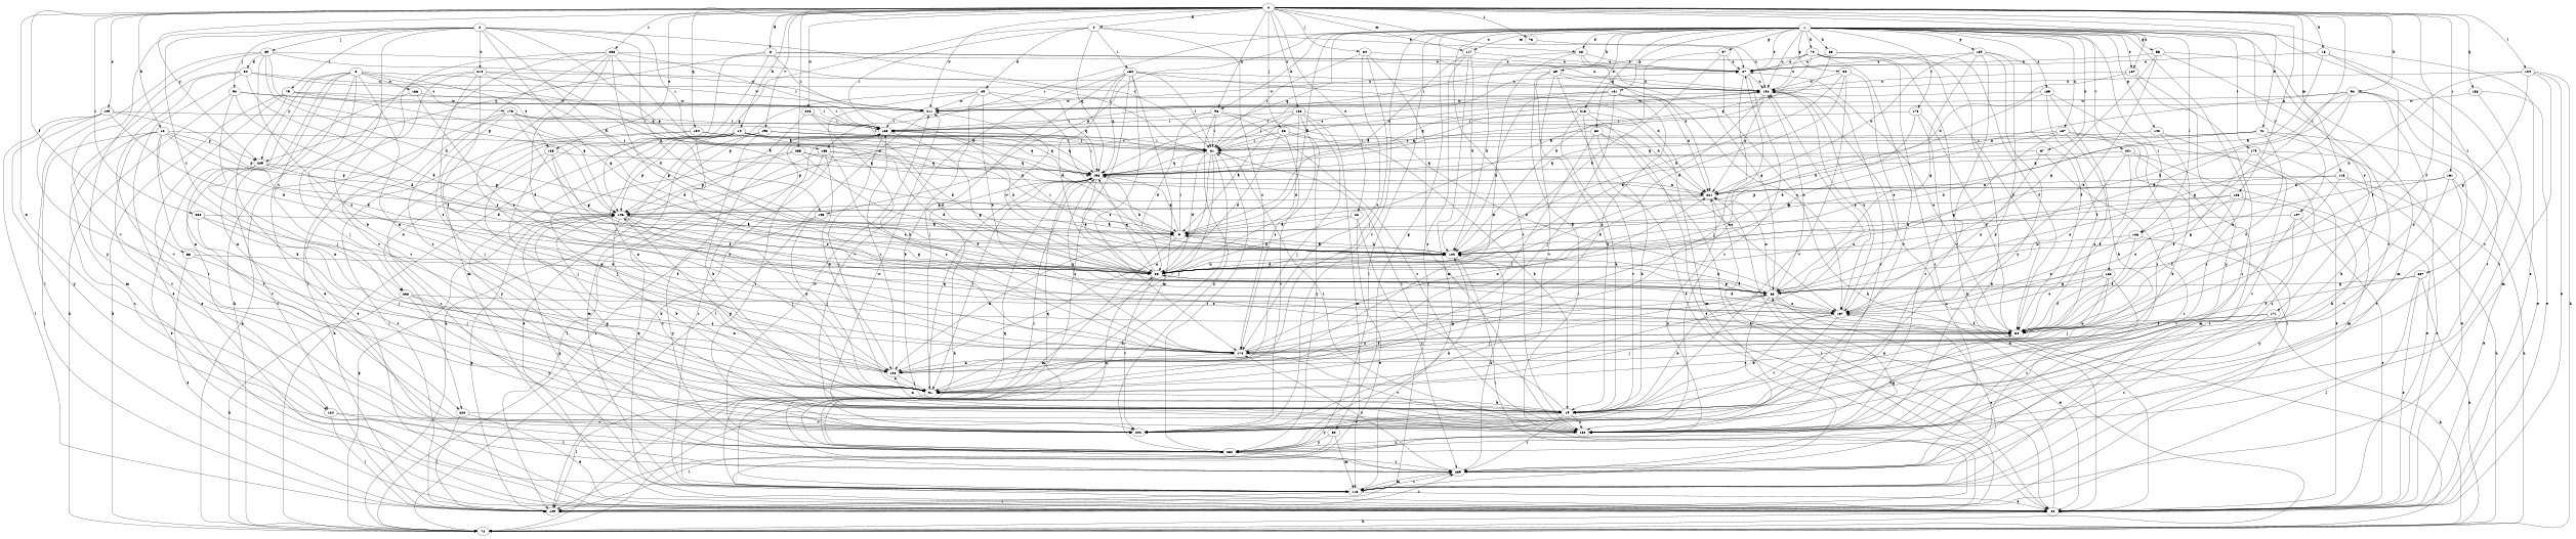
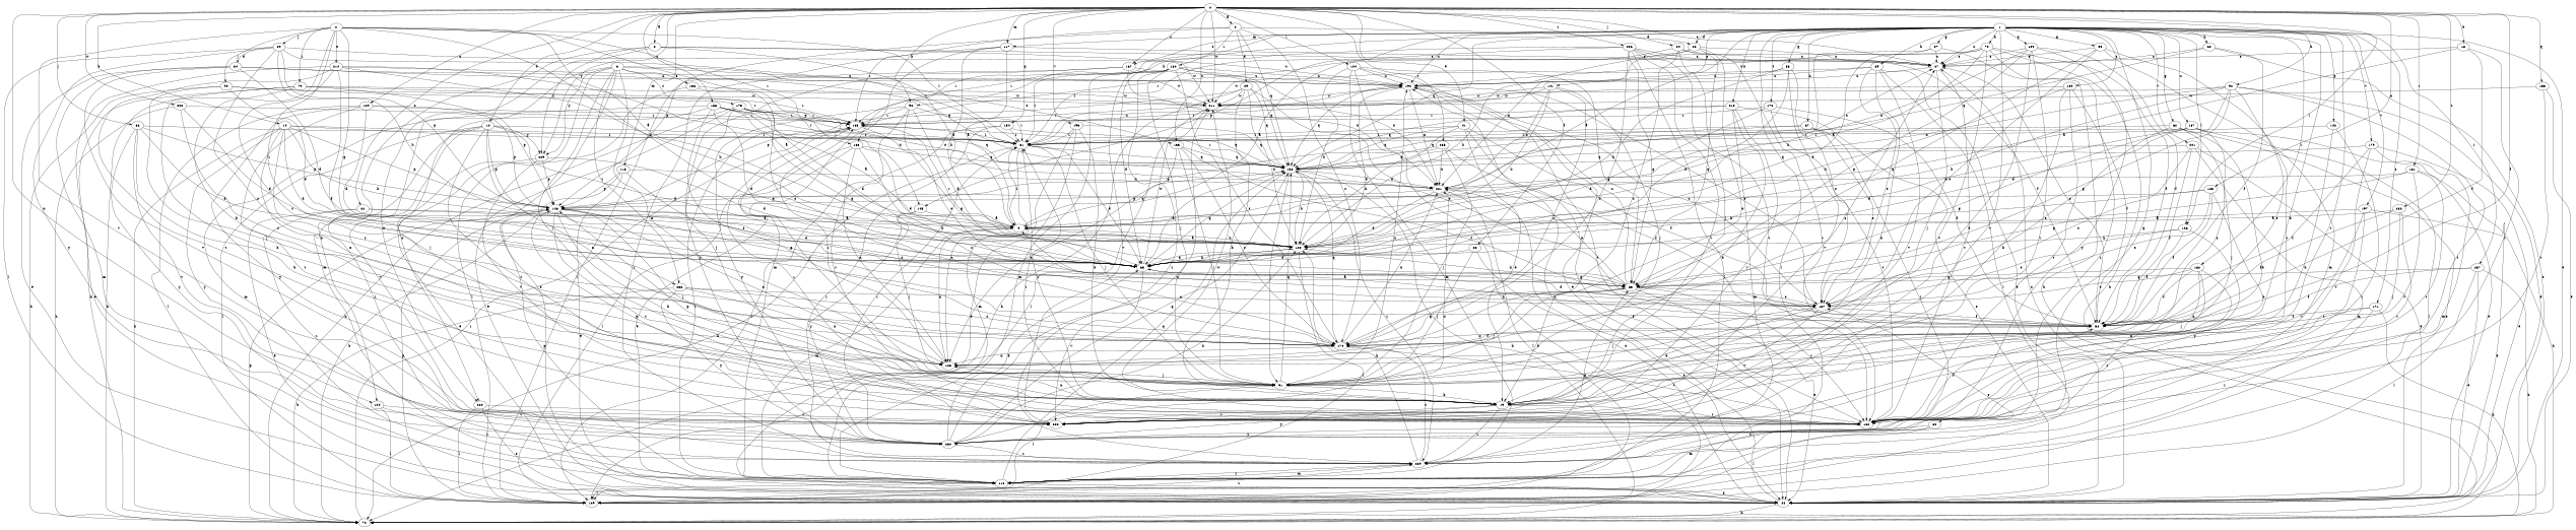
  strict digraph {
    0
    4
    8
    12
    14
    18
    22
    27
    41
    53
    54
-   73
    84
    86
    92
    96
    104
    106
    115
    117
    123
    124
    129
    135
    153
    154
    161
    167
    186
    193
    206
    211
    229
    232
    235
    236
    28
    156
    29
    146
    164
    165
    174
    9
    192
    220
    118
    109
    182
    202
    81
    128
    35
    239
    100
    72
    230
    44
    91
    19
    63
    221
    137
    1
    55
    57
    58
    60
    62
    67
    68
    69
    70
    139
    141
    142
    145
    162
    163
    169
    171
    176
    179
    187
    197
    201
    213
    237
    2
    79
    89
    90
    214
    238
    34
    3
    136
    173
    0 -> 4 [label=a]
    0 -> 8 [label=a]
    0 -> 12 [label=b]
    0 -> 14 [label=b]
    0 -> 18 [label=b]
    0 -> 22 [label=c]
    0 -> 27 [label=c]
    0 -> 41 [label=e]
    0 -> 53 [label=f]
    0 -> 54 [label=f]
-   0 -> 73 [label=i]
    0 -> 84 [label=j]
    0 -> 86 [label=j]
    0 -> 92 [label=k]
    0 -> 96 [label=k]
    0 -> 104 [label=l]
    0 -> 106 [label=l]
    0 -> 115 [label=m]
    0 -> 117 [label=m]
    0 -> 123 [label=n]
    0 -> 124 [label=n]
    0 -> 129 [label=o]
    0 -> 135 [label=o]
    0 -> 153 [label=q]
    0 -> 154 [label=q]
    0 -> 161 [label=r]
    0 -> 167 [label=s]
    0 -> 186 [label=u]
    0 -> 193 [label=v]
    0 -> 206 [label=w]
    0 -> 211 [label=w]
    0 -> 229 [label=y]
    0 -> 232 [label=z]
    0 -> 235 [label=z]
    0 -> 236 [label=z]
    4 -> 28 [label=d]
    4 -> 156 [label=q]
    4 -> 29 [label=d]
    4 -> 146 [label=p]
    4 -> 164 [label=r]
    4 -> 165 [label=r]
    4 -> 174 [label=s]
    8 -> 27 [label=c]
    8 -> 229 [label=y]
    8 -> 9 [label=a]
    8 -> 192 [label=u]
    8 -> 220 [label=x]
    8 -> 118 [label=m]
    12 -> 229 [label=y]
    12 -> 146 [label=p]
    12 -> 109 [label=l]
    12 -> 182 [label=t]
    12 -> 202 [label=v]
    12 -> 81 [label=i]
    12 -> 128 [label=n]
    12 -> 35 [label=d]
    12 -> 239 [label=z]
    14 -> 156 [label=q]
    14 -> 146 [label=p]
    14 -> 174 [label=s]
    14 -> 81 [label=i]
    14 -> 128 [label=n]
    14 -> 35 [label=d]
    14 -> 100 [label=k]
    14 -> 72 [label=h]
    14 -> 230 [label=y]
    18 -> 27 [label=c]
    18 -> 54 [label=f]
    18 -> 9 [label=a]
    18 -> 182 [label=t]
    22 -> 9 [label=a]
    22 -> 35 [label=d]
    22 -> 239 [label=z]
    22 -> 44 [label=e]
    27 -> 192 [label=u]
    27 -> 182 [label=t]
    27 -> 91 [label=j]
    41 -> 54 [label=f]
    41 -> 156 [label=q]
    41 -> 81 [label=i]
    41 -> 100 [label=k]
    41 -> 44 [label=e]
    41 -> 19 [label=b]
    53 -> 35 [label=d]
    53 -> 44 [label=e]
    53 -> 91 [label=j]
    54 -> 27 [label=c]
    54 -> 174 [label=s]
    54 -> 9 [label=a]
-   73 -> 192 [label=u]
    84 -> 27 [label=c]
    84 -> 174 [label=s]
    84 -> 182 [label=t]
    84 -> 81 [label=i]
    84 -> 91 [label=j]
    86 -> 146 [label=p]
    86 -> 202 [label=v]
    86 -> 81 [label=i]
    86 -> 35 [label=d]
    86 -> 230 [label=y]
    86 -> 19 [label=b]
    92 -> 211 [label=w]
    92 -> 174 [label=s]
    92 -> 182 [label=t]
    92 -> 35 [label=d]
    92 -> 100 [label=k]
    92 -> 44 [label=e]
    92 -> 63 [label=g]
    92 -> 221 [label=x]
    96 -> 165 [label=r]
    96 -> 182 [label=t]
    96 -> 81 [label=i]
    96 -> 35 [label=d]
    96 -> 230 [label=y]
    96 -> 137 [label=o]
    104 -> 192 [label=u]
    104 -> 118 [label=m]
    104 -> 100 [label=k]
    104 -> 72 [label=h]
    104 -> 44 [label=e]
    104 -> 63 [label=g]
    106 -> 54 [label=f]
    106 -> 100 [label=k]
    106 -> 230 [label=y]
    106 -> 137 [label=o]
    115 -> 146 [label=p]
    115 -> 174 [label=s]
    115 -> 72 [label=h]
    115 -> 44 [label=e]
    115 -> 221 [label=x]
    117 -> 27 [label=c]
    117 -> 9 [label=a]
    117 -> 118 [label=m]
    117 -> 109 [label=l]
    117 -> 100 [label=k]
    123 -> 54 [label=f]
    123 -> 146 [label=p]
    123 -> 100 [label=k]
    123 -> 19 [label=b]
    123 -> 137 [label=o]
    124 -> 109 [label=l]
    124 -> 202 [label=v]
    124 -> 239 [label=z]
    129 -> 146 [label=p]
    129 -> 165 [label=r]
    129 -> 109 [label=l]
    129 -> 182 [label=t]
    129 -> 35 [label=d]
    129 -> 230 [label=y]
    135 -> 54 [label=f]
    135 -> 156 [label=q]
    135 -> 174 [label=s]
    135 -> 128 [label=n]
    135 -> 91 [label=j]
    153 -> 211 [label=w]
    153 -> 182 [label=t]
    153 -> 44 [label=e]
    154 -> 156 [label=q]
    154 -> 109 [label=l]
    154 -> 81 [label=i]
    154 -> 239 [label=z]
    161 -> 182 [label=t]
    161 -> 202 [label=v]
    161 -> 72 [label=h]
    161 -> 63 [label=g]
    161 -> 221 [label=x]
    167 -> 192 [label=u]
    167 -> 239 [label=z]
    167 -> 230 [label=y]
    167 -> 221 [label=x]
    186 -> 165 [label=r]
    186 -> 174 [label=s]
    186 -> 9 [label=a]
    186 -> 118 [label=m]
    186 -> 81 [label=i]
    186 -> 35 [label=d]
    186 -> 91 [label=j]
    186 -> 221 [label=x]
    193 -> 156 [label=q]
    193 -> 118 [label=m]
    193 -> 81 [label=i]
    193 -> 44 [label=e]
    193 -> 19 [label=b]
    206 -> 165 [label=r]
    206 -> 174 [label=s]
    206 -> 35 [label=d]
    206 -> 72 [label=h]
    211 -> 165 [label=r]
    211 -> 109 [label=l]
    229 -> 146 [label=p]
    229 -> 202 [label=v]
    229 -> 35 [label=d]
    229 -> 44 [label=e]
    232 -> 54 [label=f]
    232 -> 9 [label=a]
    232 -> 182 [label=t]
    232 -> 91 [label=j]
    235 -> 54 [label=f]
    235 -> 156 [label=q]
    235 -> 146 [label=p]
    235 -> 91 [label=j]
    235 -> 221 [label=x]
    236 -> 27 [label=c]
    236 -> 54 [label=f]
    236 -> 165 [label=r]
    236 -> 174 [label=s]
    236 -> 9 [label=a]
    236 -> 109 [label=l]
    236 -> 182 [label=t]
    236 -> 202 [label=v]
    236 -> 63 [label=g]
    28 -> 27 [label=c]
    28 -> 128 [label=n]
    28 -> 100 [label=k]
    28 -> 63 [label=g]
    28 -> 221 [label=x]
    156 -> 27 [label=c]
    156 -> 165 [label=r]
    156 -> 35 [label=d]
    156 -> 239 [label=z]
    156 -> 100 [label=k]
    156 -> 72 [label=h]
    156 -> 91 [label=j]
    156 -> 221 [label=x]
    29 -> 211 [label=w]
    29 -> 156 [label=q]
    29 -> 146 [label=p]
    29 -> 100 [label=k]
    29 -> 72 [label=h]
    29 -> 19 [label=b]
    29 -> 137 [label=o]
    146 -> 9 [label=a]
    146 -> 182 [label=t]
    146 -> 128 [label=n]
    146 -> 100 [label=k]
    146 -> 91 [label=j]
    146 -> 19 [label=b]
    146 -> 63 [label=g]
    164 -> 156 [label=q]
    164 -> 174 [label=s]
    164 -> 192 [label=u]
    164 -> 118 [label=m]
    164 -> 202 [label=v]
    164 -> 81 [label=i]
    164 -> 35 [label=d]
    164 -> 239 [label=z]
    164 -> 91 [label=j]
    164 -> 221 [label=x]
    165 -> 81 [label=i]
    165 -> 91 [label=j]
    165 -> 63 [label=g]
    174 -> 54 [label=f]
    174 -> 156 [label=q]
    174 -> 182 [label=t]
    174 -> 128 [label=n]
    174 -> 63 [label=g]
    174 -> 221 [label=x]
    9 -> 156 [label=q]
    9 -> 118 [label=m]
    9 -> 81 [label=i]
    9 -> 128 [label=n]
    9 -> 100 [label=k]
    192 -> 211 [label=w]
    192 -> 156 [label=q]
    192 -> 182 [label=t]
    192 -> 35 [label=d]
    192 -> 221 [label=x]
    192 -> 137 [label=o]
    220 -> 109 [label=l]
    220 -> 202 [label=v]
    220 -> 44 [label=e]
    118 -> 156 [label=q]
    118 -> 146 [label=p]
    118 -> 165 [label=r]
    118 -> 109 [label=l]
    118 -> 239 [label=z]
    118 -> 44 [label=e]
    118 -> 137 [label=o]
    109 -> 146 [label=p]
    109 -> 239 [label=z]
    182 -> 54 [label=f]
    182 -> 211 [label=w]
    182 -> 81 [label=i]
    182 -> 230 [label=y]
    202 -> 146 [label=p]
    202 -> 165 [label=r]
    81 -> 156 [label=q]
    81 -> 192 [label=u]
    81 -> 128 [label=n]
    81 -> 35 [label=d]
    81 -> 72 [label=h]
    81 -> 91 [label=j]
    128 -> 27 [label=c]
    128 -> 165 [label=r]
    128 -> 91 [label=j]
    35 -> 211 [label=w]
    35 -> 156 [label=q]
    35 -> 202 [label=v]
    35 -> 100 [label=k]
    35 -> 63 [label=g]
    239 -> 174 [label=s]
    239 -> 118 [label=m]
    239 -> 100 [label=k]
    239 -> 63 [label=g]
    100 -> 165 [label=r]
    100 -> 9 [label=a]
    100 -> 109 [label=l]
    100 -> 35 [label=d]
    72 -> 146 [label=p]
    72 -> 165 [label=r]
    230 -> 211 [label=w]
    230 -> 156 [label=q]
    230 -> 81 [label=i]
    230 -> 35 [label=d]
    230 -> 239 [label=z]
    230 -> 100 [label=k]
    230 -> 221 [label=x]
+   44 -> 27 [label=c]
    44 -> 192 [label=u]
    44 -> 72 [label=h]
    44 -> 221 [label=x]
    91 -> 156 [label=q]
    91 -> 192 [label=u]
    91 -> 109 [label=l]
    91 -> 19 [label=b]
    19 -> 146 [label=p]
    19 -> 182 [label=t]
    19 -> 202 [label=v]
    19 -> 81 [label=i]
    19 -> 128 [label=n]
    19 -> 239 [label=z]
    19 -> 230 [label=y]
    63 -> 192 [label=u]
    63 -> 182 [label=t]
    63 -> 100 [label=k]
    63 -> 44 [label=e]
    63 -> 91 [label=j]
    63 -> 19 [label=b]
    63 -> 221 [label=x]
    63 -> 137 [label=o]
    221 -> 146 [label=p]
    221 -> 109 [label=l]
    221 -> 35 [label=d]
    137 -> 54 [label=f]
    137 -> 192 [label=u]
    137 -> 202 [label=v]
    137 -> 35 [label=d]
    137 -> 91 [label=j]
    137 -> 19 [label=b]
    1 -> 27 [label=c]
    1 -> 96 [label=k]
    1 -> 106 [label=l]
    1 -> 117 [label=m]
    1 -> 167 [label=s]
    1 -> 28 [label=d]
    1 -> 156 [label=q]
    1 -> 9 [label=a]
    1 -> 192 [label=u]
    1 -> 109 [label=l]
    1 -> 182 [label=t]
    1 -> 202 [label=v]
    1 -> 44 [label=e]
    1 -> 19 [label=b]
    1 -> 55 [label=g]
    1 -> 57 [label=g]
    1 -> 58 [label=g]
    1 -> 60 [label=g]
    1 -> 62 [label=g]
    1 -> 67 [label=h]
    1 -> 68 [label=h]
    1 -> 69 [label=h]
    1 -> 70 [label=h]
    1 -> 139 [label=p]
    1 -> 141 [label=p]
    1 -> 142 [label=p]
    1 -> 145 [label=p]
    1 -> 162 [label=r]
    1 -> 163 [label=r]
    1 -> 169 [label=s]
    1 -> 171 [label=s]
    1 -> 176 [label=t]
    1 -> 179 [label=t]
    1 -> 187 [label=u]
    1 -> 197 [label=v]
    1 -> 201 [label=v]
    1 -> 213 [label=x]
    1 -> 237 [label=z]
    55 -> 27 [label=c]
    55 -> 118 [label=m]
    55 -> 182 [label=t]
    55 -> 63 [label=g]
    55 -> 137 [label=o]
    57 -> 27 [label=c]
    57 -> 35 [label=d]
    57 -> 100 [label=k]
    57 -> 72 [label=h]
    58 -> 192 [label=u]
    58 -> 202 [label=v]
    58 -> 35 [label=d]
    58 -> 100 [label=k]
    58 -> 137 [label=o]
    60 -> 118 [label=m]
    60 -> 109 [label=l]
    60 -> 230 [label=y]
    62 -> 81 [label=i]
    62 -> 44 [label=e]
    62 -> 91 [label=j]
    62 -> 19 [label=b]
    62 -> 137 [label=o]
    67 -> 156 [label=q]
+   67 -> 81 [label=i]
    67 -> 239 [label=z]
    67 -> 137 [label=o]
    68 -> 27 [label=c]
    68 -> 54 [label=f]
    68 -> 156 [label=q]
    68 -> 44 [label=e]
    69 -> 211 [label=w]
    69 -> 192 [label=u]
    69 -> 109 [label=l]
    69 -> 202 [label=v]
    69 -> 44 [label=e]
    69 -> 19 [label=b]
    69 -> 137 [label=o]
    70 -> 27 [label=c]
    70 -> 54 [label=f]
    70 -> 165 [label=r]
    70 -> 9 [label=a]
    70 -> 192 [label=u]
    70 -> 202 [label=v]
    70 -> 239 [label=z]
    70 -> 72 [label=h]
    139 -> 27 [label=c]
    139 -> 54 [label=f]
    139 -> 202 [label=v]
    139 -> 230 [label=y]
    139 -> 19 [label=b]
    139 -> 63 [label=g]
    139 -> 221 [label=x]
    141 -> 211 [label=w]
    141 -> 174 [label=s]
    141 -> 81 [label=i]
    141 -> 100 [label=k]
    141 -> 91 [label=j]
    141 -> 221 [label=x]
    142 -> 81 [label=i]
    142 -> 239 [label=z]
    142 -> 19 [label=b]
    145 -> 9 [label=a]
    145 -> 230 [label=y]
    145 -> 91 [label=j]
    162 -> 54 [label=f]
    162 -> 128 [label=n]
    162 -> 239 [label=z]
    162 -> 91 [label=j]
    162 -> 63 [label=g]
    162 -> 137 [label=o]
    163 -> 156 [label=q]
    163 -> 174 [label=s]
    163 -> 109 [label=l]
    163 -> 128 [label=n]
    163 -> 35 [label=d]
    163 -> 44 [label=e]
    169 -> 54 [label=f]
    169 -> 211 [label=w]
    169 -> 182 [label=t]
    169 -> 100 [label=k]
    169 -> 19 [label=b]
    171 -> 54 [label=f]
    171 -> 128 [label=n]
    171 -> 239 [label=z]
    171 -> 72 [label=h]
    176 -> 54 [label=f]
    176 -> 165 [label=r]
    176 -> 182 [label=t]
    176 -> 35 [label=d]
    179 -> 54 [label=f]
    179 -> 156 [label=q]
    179 -> 118 [label=m]
    179 -> 182 [label=t]
    179 -> 44 [label=e]
    187 -> 174 [label=s]
    187 -> 109 [label=l]
    187 -> 81 [label=i]
    187 -> 35 [label=d]
    187 -> 44 [label=e]
    187 -> 63 [label=g]
    197 -> 9 [label=a]
    197 -> 182 [label=t]
    197 -> 202 [label=v]
    197 -> 44 [label=e]
    201 -> 54 [label=f]
    201 -> 156 [label=q]
    201 -> 118 [label=m]
    201 -> 44 [label=e]
    201 -> 137 [label=o]
    213 -> 156 [label=q]
    213 -> 165 [label=r]
    213 -> 118 [label=m]
    213 -> 202 [label=v]
    213 -> 44 [label=e]
    213 -> 19 [label=b]
    237 -> 54 [label=f]
    237 -> 109 [label=l]
    237 -> 72 [label=h]
    237 -> 44 [label=e]
    237 -> 63 [label=g]
    2 -> 9 [label=a]
    2 -> 202 [label=v]
    2 -> 81 [label=i]
    2 -> 100 [label=k]
    2 -> 19 [label=b]
    2 -> 63 [label=g]
    2 -> 145 [label=p]
    2 -> 163 [label=r]
    2 -> 79 [label=i]
    2 -> 89 [label=j]
    2 -> 90 [label=j]
    2 -> 214 [label=x]
    2 -> 238 [label=z]
    79 -> 211 [label=w]
    79 -> 146 [label=p]
    79 -> 165 [label=r]
    79 -> 72 [label=h]
    79 -> 44 [label=e]
    79 -> 19 [label=b]
    89 -> 211 [label=w]
    89 -> 146 [label=p]
    89 -> 174 [label=s]
    89 -> 109 [label=l]
    89 -> 81 [label=i]
    89 -> 100 [label=k]
    89 -> 230 [label=y]
    89 -> 34 [label=d]
    90 -> 211 [label=w]
    90 -> 165 [label=r]
    90 -> 35 [label=d]
    90 -> 72 [label=h]
    90 -> 91 [label=j]
    214 -> 54 [label=f]
    214 -> 174 [label=s]
    214 -> 9 [label=a]
    214 -> 192 [label=u]
    214 -> 182 [label=t]
    214 -> 100 [label=k]
    214 -> 72 [label=h]
    238 -> 174 [label=s]
    238 -> 128 [label=n]
    238 -> 72 [label=h]
    238 -> 230 [label=y]
    238 -> 137 [label=o]
    34 -> 156 [label=q]
    34 -> 192 [label=u]
    34 -> 118 [label=m]
    34 -> 202 [label=v]
    34 -> 35 [label=d]
    34 -> 44 [label=e]
    3 -> 124 [label=n]
    3 -> 135 [label=o]
    3 -> 211 [label=w]
    3 -> 229 [label=y]
    3 -> 220 [label=x]
    3 -> 128 [label=n]
    3 -> 44 [label=e]
    3 -> 91 [label=j]
    3 -> 238 [label=z]
    3 -> 136 [label=o]
    3 -> 173 [label=s]
    136 -> 211 [label=w]
    136 -> 109 [label=l]
    136 -> 137 [label=o]
    173 -> 165 [label=r]
    173 -> 81 [label=i]
    173 -> 35 [label=d]
    173 -> 72 [label=h]
    173 -> 44 [label=e]
    173 -> 91 [label=j]
    173 -> 63 [label=g]
    173 -> 221 [label=x]
  }
